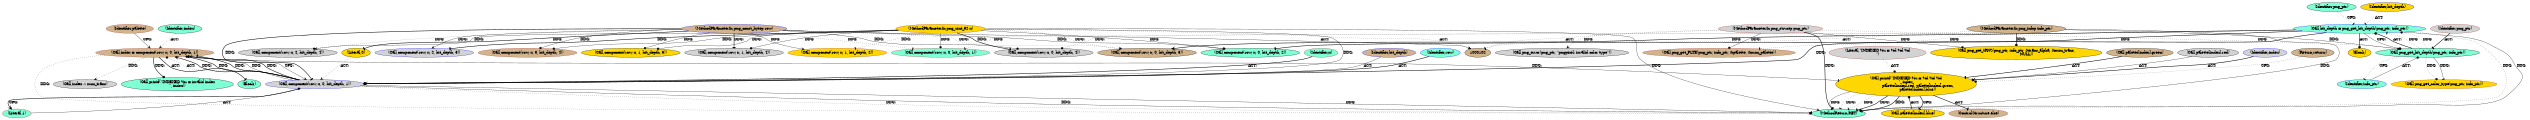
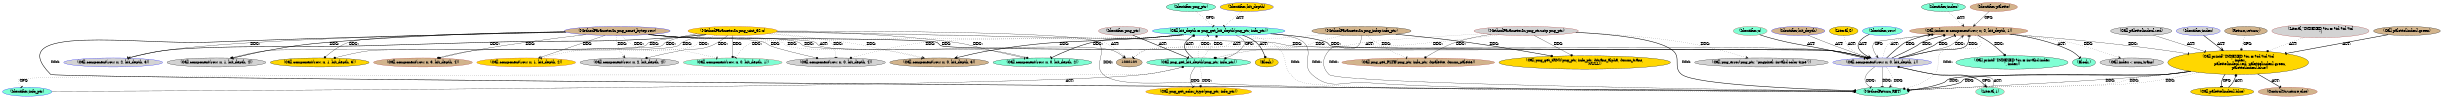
  digraph {
    node [color=black fillcolor=aquamarine style=filled]
    edge [arrowhead=tee style=solid]
    n1 [fillcolor=gold label="(Call,printf(\"INDEXED %u = %d %d %d\n\", index,\n                     palette[index].red, palette[index].green,\n                     palette[index].blue))"]
    n2 [label="(MethodReturn,RET)"]
    n3 [fillcolor=gold label="(Call,palette[index].blue)"]
    n4 [color=brown fillcolor=tan label="(ControlStructure,else)"]
    n5 [color=brown fillcolor=tan label="(Call,index = component(row, x, 0, bit_depth, 1))"]
    n6 [color=blue fillcolor=lightgrey label="(Call,component(row, x, 0, bit_depth, 1))"]
    n7 [fillcolor=lightgrey label="(Call,index < num_trans)"]
    n8 [label="(Call,printf(\"INDEXED %u = invalid index\n\", index))"]
    n9 [label="(Block,)"]
    n10 [color=brown label="(Literal,1)"]
    n11 [color=blue fillcolor=tan label="(MethodParameterIn,png_const_bytep row)"]
    n12 [fillcolor=lightgrey label="(Call,component(row, x, 2, bit_depth, 4))"]
    n13 [color=brown label="(Call,component(row, x, 0, bit_depth, 1))"]
    n14 [fillcolor=lightgrey label="(Call,component(row, x, 0, bit_depth, 4))"]
    n15 [color=blue fillcolor=lightgrey label="(Call,component(row, x, 2, bit_depth, 3))"]
    n16 [color=brown fillcolor=tan label="(Call,component(row, x, 3, bit_depth, 4))"]
    n17 [fillcolor=gold label="(Call,component(row, x, 1, bit_depth, 3))"]
    n18 [fillcolor=lightgrey label="(Call,component(row, x, 1, bit_depth, 4))"]
    n19 [fillcolor=tan label="(Call,component(row, x, 0, bit_depth, 3))"]
    n20 [label="(Call,component(row, x, 0, bit_depth, 2))"]
    n21 [color=brown fillcolor=gold label="(Call,component(row, x, 1, bit_depth, 2))"]
    1000102 [fillcolor=tan]
    n23 [color=brown fillcolor=gold label="(MethodParameterIn,png_uint_32 x)"]
    n24 [color=blue label="(Call,bit_depth = png_get_bit_depth(png_ptr, info_ptr))"]
    n25 [label="(Call,png_get_bit_depth(png_ptr, info_ptr))"]
    n26 [fillcolor=gold label="(Block,)"]
    n27 [color=brown fillcolor=gold label="(Call,png_get_color_type(png_ptr, info_ptr))"]
    n28 [color=blue label="(Identifier,info_ptr)"]
    n29 [color=brown fillcolor=lightgrey label="(MethodParameterIn,png_structp png_ptr)"]
    n30 [fillcolor=gold label="(Call,png_get_tRNS(png_ptr, info_ptr, &trans_alpha, &num_trans,\n                  NULL))"]
    n31 [fillcolor=lightgrey label="(Call,png_error(png_ptr, \"pngpixel: invalid color type\"))"]
    n32 [color=brown fillcolor=tan label="(Call,png_get_PLTE(png_ptr, info_ptr, &palette, &num_palette))"]
    n33 [fillcolor=tan label="(MethodParameterIn,png_infop info_ptr)"]
    n34 [color=brown fillcolor=lightgrey label="(Identifier,png_ptr)"]
    n35 [color=brown label="(Identifier,x)"]
    n36 [label="(Identifier,png_ptr)"]
    n37 [color=blue fillcolor=lightgrey label="(Identifier,index)"]
    n38 [color=blue fillcolor=tan label="(Identifier,bit_depth)"]
    n39 [label="(Identifier,index)"]
    n40 [color=blue fillcolor=gold label="(Identifier,bit_depth)"]
    n41 [fillcolor=tan label="(Return,return;)"]
    n42 [fillcolor=gold label="(Literal,0)"]
    n43 [color=brown fillcolor=tan label="(Identifier,palette)"]
    n44 [color=brown fillcolor=lightgrey label="(Literal,\"INDEXED %u = %d %d %d\n\")"]
    n45 [fillcolor=tan label="(Call,palette[index].green)"]
    n46 [color=blue label="(Identifier,row)"]
    n47 [fillcolor=lightgrey label="(Call,palette[index].red)"]
    n1 -> n2 [label="DDG: " style=dotted]
    n1 -> n2 [label="DDG: " style=bold]
    n1 -> n2 [label="DDG: " style=bold]
    n1 -> n2 [arrowhead=dot label="DDG: "]
    n1 -> n2 [label="DDG: " style=dotted]
    n1 -> n3 [label="CFG: " style=bold]
    n1 -> n4 [label="AST: " style=bold]
    n3 -> n1 [arrowhead=dot label="AST: " style=bold]
    n5 -> n1 [label="DDG: "]
    n5 -> n2 [arrowhead=dot label="DDG: " style=dotted]
    n5 -> n6 [arrowhead=vee label="CFG: "]
    n5 -> n7 [arrowhead=vee label="DDG: " style=dotted]
    n5 -> n8 [arrowhead=dot label="DDG: " style=bold]
    n5 -> n9 [label="AST: " style=bold]
    n6 -> n2 [label="DDG: "]
    n6 -> n2 [label="DDG: "]
    n6 -> n2 [arrowhead=vee label="DDG: " style=dotted]
    n6 -> n5 [arrowhead=dot label="AST: " style=dotted]
    n6 -> n5 [arrowhead=vee label="DDG: " style=bold]
    n6 -> n5 [arrowhead=dot label="DDG: " style=bold]
    n6 -> n5 [label="DDG: " style=bold]
    n6 -> n5 [arrowhead=vee label="DDG: "]
    n6 -> n5 [label="DDG: " style=bold]
    n6 -> n10 [arrowhead=vee label="CFG: " style=bold]
    n10 -> n6 [arrowhead=dot label="AST: "]
-   n11 -> n42 [label="DDG: " style=bold]
+   n11 -> n2 [label="DDG: " style=bold]
    n11 -> n6 [label="DDG: " style=bold]
    n11 -> n12 [arrowhead=vee label="DDG: " style=dotted]
    n11 -> n13 [label="DDG: " style=dotted]
    n11 -> n14 [arrowhead=dot label="DDG: "]
    n11 -> n15 [arrowhead=vee label="DDG: "]
    n11 -> n16 [arrowhead=dot label="DDG: "]
    n11 -> n17 [arrowhead=dot label="DDG: "]
    n11 -> n18 [label="DDG: " style=bold]
    n11 -> n19 [arrowhead=vee label="DDG: " style=dotted]
    n11 -> n20 [arrowhead=dot label="DDG: "]
    n11 -> n21 [arrowhead=vee label="DDG: "]
    n11 -> 1000102 [arrowhead=vee label="AST: "]
    n23 -> n2 [arrowhead=vee label="DDG: "]
    n23 -> n6 [arrowhead=dot label="DDG: "]
    n23 -> n12 [arrowhead=dot label="DDG: "]
    n23 -> n13 [arrowhead=dot label="DDG: "]
-   n23 -> n14 [label="DDG: " style=bold]
+   n23 -> n14 [label="DDG: " style=dotted]
    n23 -> n15 [label="DDG: " style=bold]
    n23 -> n16 [arrowhead=dot label="DDG: "]
    n23 -> n17 [arrowhead=dot label="DDG: "]
    n23 -> n18 [arrowhead=dot label="DDG: "]
    n23 -> n19 [label="DDG: " style=dotted]
    n23 -> n20 [label="DDG: "]
    n23 -> n21 [label="DDG: " style=dotted]
    n23 -> 1000102 [arrowhead=vee label="AST: " style=dotted]
    n24 -> n2 [label="DDG: " style=dotted]
    n24 -> n2 [label="DDG: "]
    n24 -> n6 [arrowhead=dot label="DDG: " style=bold]
    n24 -> n13 [label="DDG: " style=dotted]
    n24 -> n14 [arrowhead=dot label="DDG: " style=dotted]
    n24 -> n19 [arrowhead=vee label="DDG: " style=bold]
    n24 -> n20 [label="DDG: " style=bold]
    n24 -> n25 [arrowhead=dot label="CFG: "]
    n24 -> n26 [arrowhead=dot label="AST: " style=bold]
    n25 -> n24 [arrowhead=dot label="AST: " style=bold]
    n25 -> n24 [label="DDG: " style=dotted]
    n25 -> n24 [arrowhead=dot label="DDG: " style=dotted]
    n25 -> n27 [label="DDG: "]
    n25 -> n27 [arrowhead=dot label="DDG: " style=dotted]
    n25 -> n28 [label="CFG: " style=dotted]
    n28 -> n25 [arrowhead=dot label="AST: "]
    n29 -> n2 [label="DDG: " style=bold]
    n29 -> 1000102 [label="AST: " style=dotted]
    n29 -> n25 [arrowhead=dot label="DDG: " style=dotted]
    n29 -> n30 [arrowhead=dot label="DDG: "]
    n29 -> n31 [arrowhead=vee label="DDG: " style=dotted]
    n29 -> n32 [arrowhead=dot label="DDG: "]
    n33 -> n2 [label="DDG: "]
    n33 -> 1000102 [label="AST: " style=dotted]
-   n33 -> n25 [arrowhead=dot label="DDG: "]
+   n33 -> n25 [arrowhead=dot label="DDG: " style=dotted]
    n33 -> n30 [arrowhead=dot label="DDG: " style=bold]
    n33 -> n32 [label="DDG: " style=dotted]
    n34 -> n25 [label="AST: " style=bold]
    n35 -> n6 [label="AST: " style=bold]
    n36 -> n24 [label="CFG: " style=dotted]
    n37 -> n1 [arrowhead=vee label="AST: " style=bold]
    n38 -> n6 [arrowhead=dot label="AST: "]
    n39 -> n5 [arrowhead=vee label="AST: " style=dotted]
    n40 -> n24 [label="AST: " style=dotted]
    n41 -> n1 [arrowhead=dot label="CFG: " style=dotted]
    n42 -> n6 [arrowhead=vee label="AST: " style=dotted]
    n43 -> n5 [arrowhead=vee label="CFG: "]
    n44 -> n1 [arrowhead=dot label="AST: " style=dotted]
    n45 -> n1 [label="AST: " style=bold]
    n46 -> n6 [arrowhead=vee label="AST: " style=bold]
    n47 -> n1 [label="AST: "]
  }
